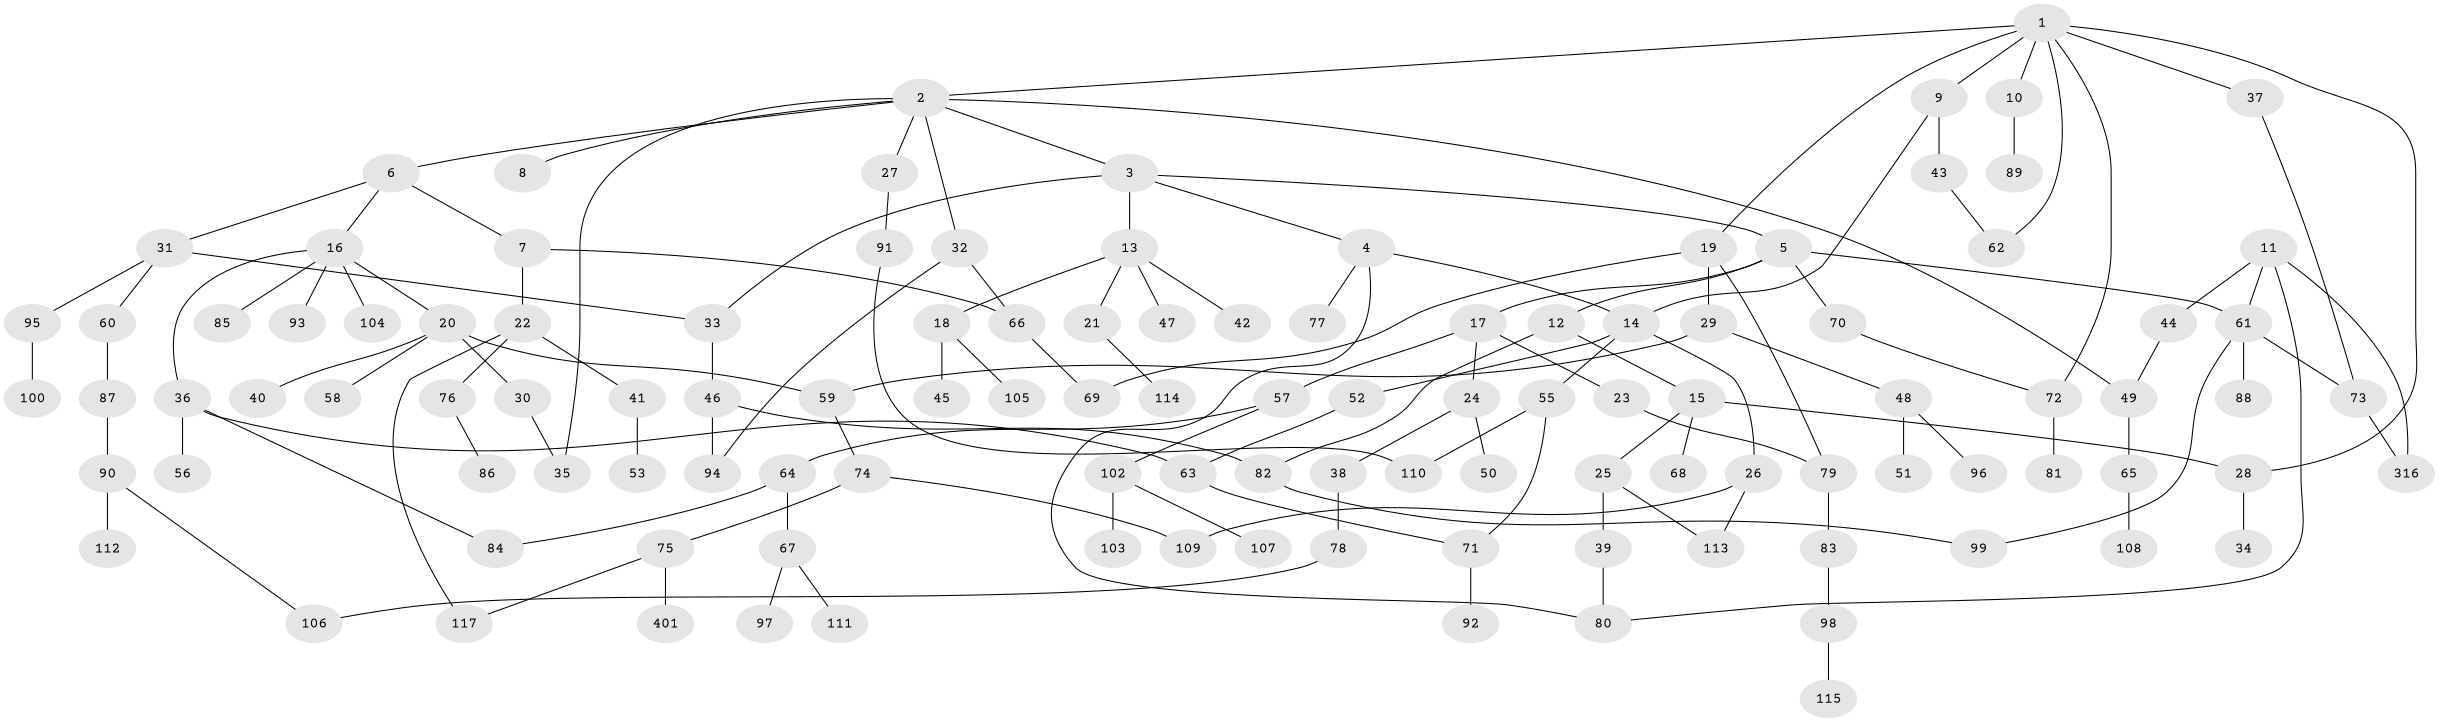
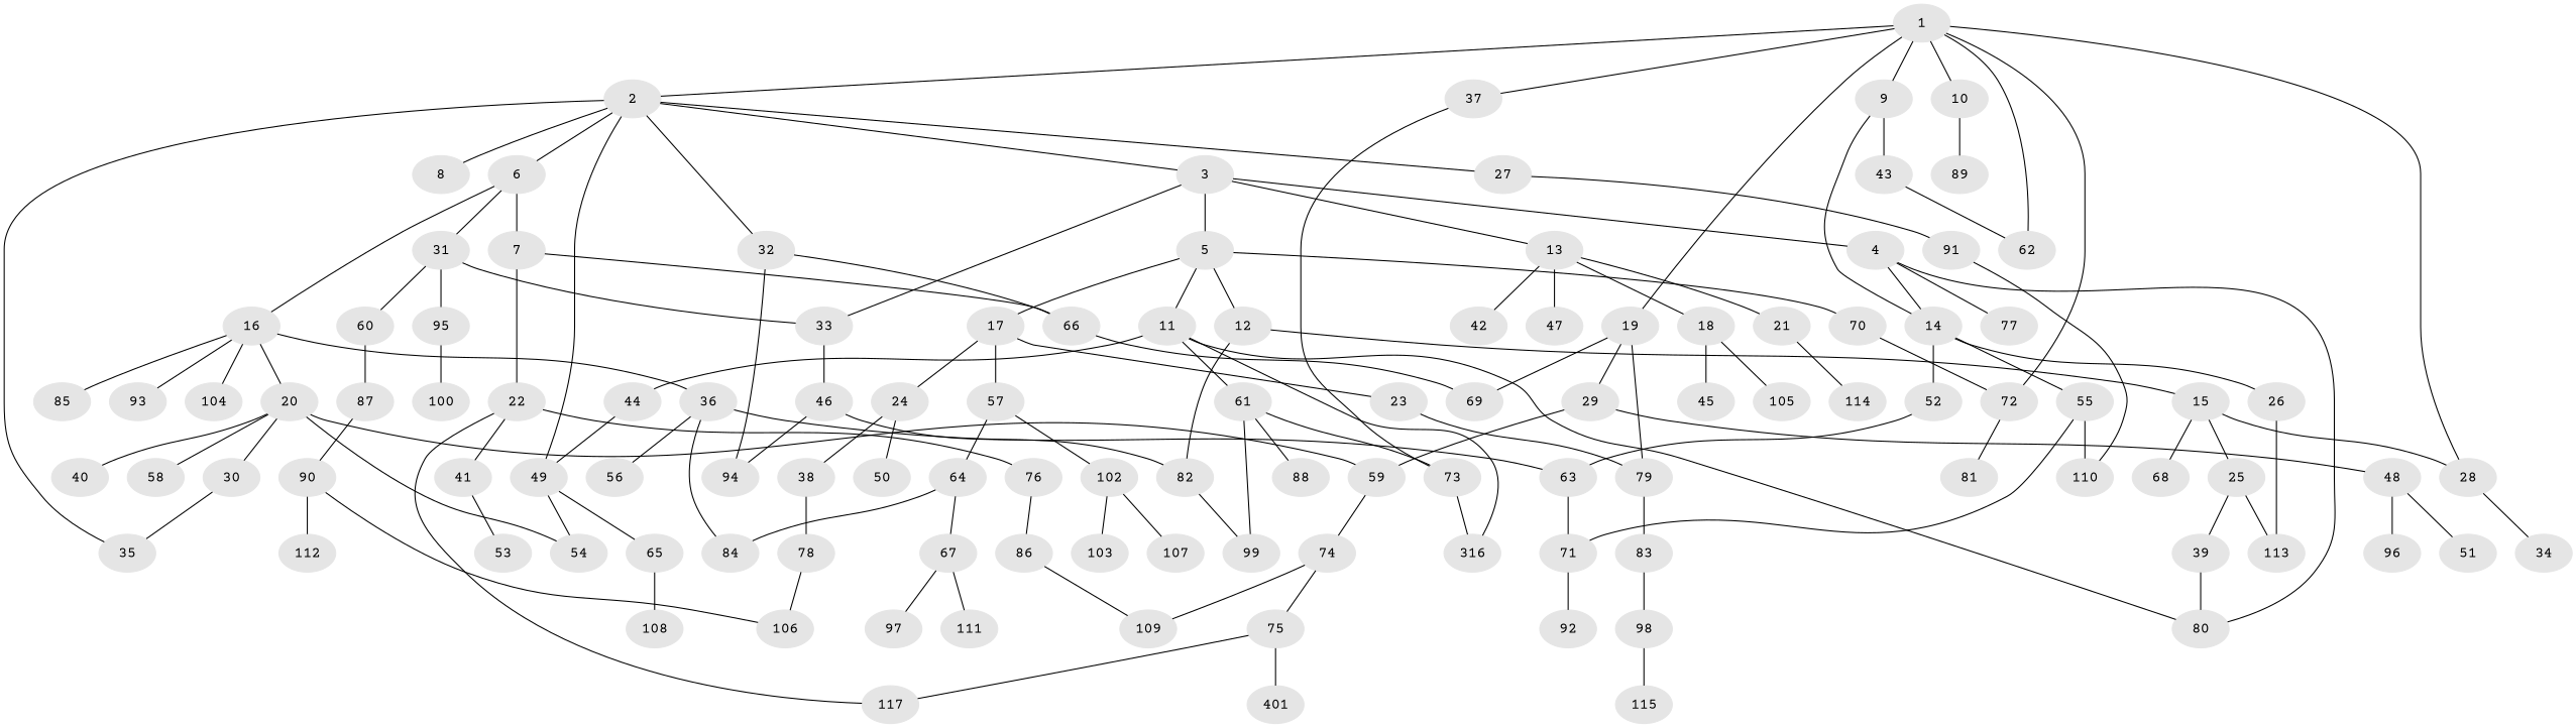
  graph {
    fontname="Courier Prime"
    node [color=gray90 fontname="Courier Prime" style=filled]
    edge [fontname="Courier Prime"]
    1
    2
    9
    10
    19
    28
    37
    62
    72
    3
    6
    8
    27
    32
    35
    49
    14
    43
    89
    29
    69
    79
    34
    73
    81
    4
    5
    13
    33
    7
    16
    31
    91
    66
    94
+   54
    65
    77
    80
    11
    12
    17
    70
    18
    21
    42
    47
    46
    26
    52
    55
    44
    61
    n54 [label=316]
    15
    82
    23
    24
    57
    22
    20
    36
    85
    93
    104
    60
    95
    41
    76
    117
    88
    99
    25
    68
    45
    105
    114
    113
    109
    63
    71
    110
    39
    30
    40
    58
    59
    56
    84
    38
    50
    64
    102
    48
    83
    74
    53
    86
    78
    51
    96
    87
    100
    106
    108
    92
    67
    103
    107
    75
    90
    97
    111
    n114 [label=401]
    98
    115
    112
    1 -- 2
    1 -- 9
    1 -- 10
    1 -- 19
    1 -- 28
    1 -- 37
    1 -- 62
    1 -- 72
    2 -- 3
    2 -- 6
    2 -- 8
    2 -- 27
    2 -- 32
    2 -- 35
    2 -- 49
    9 -- 14
    9 -- 43
    10 -- 89
    19 -- 29
    19 -- 69
    19 -- 79
    28 -- 34
    37 -- 73
    72 -- 81
    3 -- 4
    3 -- 5
    3 -- 13
    3 -- 33
    6 -- 7
    6 -- 16
    6 -- 31
    27 -- 91
    32 -- 66
    32 -- 94
+   49 -- 54
    49 -- 65
    14 -- 26
    14 -- 52
    14 -- 55
    43 -- 62
    29 -- 59
    29 -- 48
    79 -- 83
    73 -- n54
    4 -- 14
    4 -- 77
    4 -- 80
-   5 -- 61
+   5 -- 11
    5 -- 12
    5 -- 17
    5 -- 70
    13 -- 18
    13 -- 21
    13 -- 42
    13 -- 47
    33 -- 46
    7 -- 66
    7 -- 22
    16 -- 20
    16 -- 36
    16 -- 85
    16 -- 93
    16 -- 104
    31 -- 33
    31 -- 60
    31 -- 95
    91 -- 110
    66 -- 69
    65 -- 108
    11 -- 80
    11 -- 44
    11 -- 61
    11 -- n54
    12 -- 15
    12 -- 82
    17 -- 23
    17 -- 24
    17 -- 57
    70 -- 72
    18 -- 45
    18 -- 105
    21 -- 114
    46 -- 94
    46 -- 82
    26 -- 113
-   26 -- 109
+   86 -- 109
    52 -- 63
    55 -- 71
    55 -- 110
    44 -- 49
    61 -- 73
    61 -- 88
    61 -- 99
    15 -- 28
    15 -- 25
    15 -- 68
    82 -- 99
    23 -- 79
    24 -- 38
    24 -- 50
    57 -- 64
    57 -- 102
    22 -- 41
    22 -- 76
    22 -- 117
+   20 -- 54
    20 -- 30
    20 -- 40
    20 -- 58
    20 -- 59
    36 -- 63
    36 -- 56
    36 -- 84
    60 -- 87
    95 -- 100
    41 -- 53
    76 -- 86
    25 -- 113
    25 -- 39
    63 -- 71
    71 -- 92
    39 -- 80
    30 -- 35
    59 -- 74
    38 -- 78
    64 -- 84
    64 -- 67
    102 -- 103
    102 -- 107
    48 -- 51
    48 -- 96
    83 -- 98
    74 -- 109
    74 -- 75
    78 -- 106
    87 -- 90
    67 -- 97
    67 -- 111
    75 -- 117
    75 -- n114
    90 -- 106
    90 -- 112
    98 -- 115
  }
